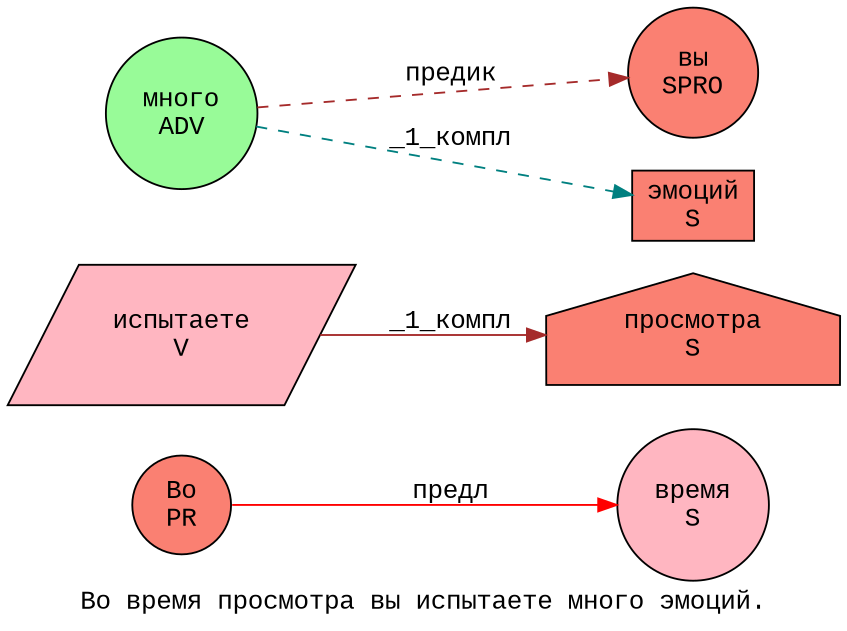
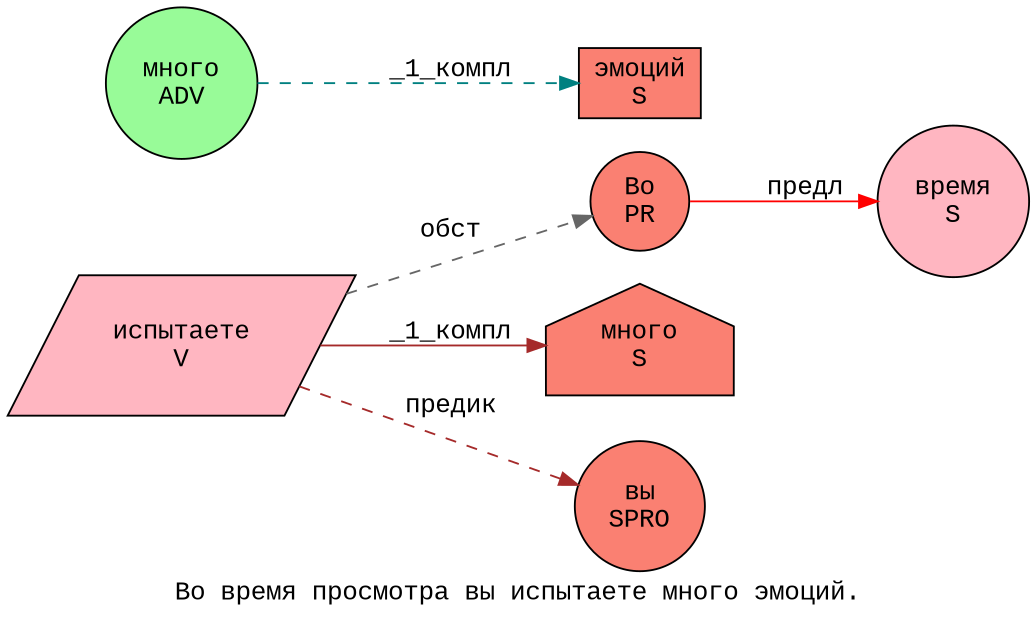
  digraph {
    fontname="Liberation Mono"
    label="Во время просмотра вы испытаете много эмоций."
    rankdir=LR
    node [fillcolor=salmon fontname="Liberation Mono" penwidth=1 shape=circle style=filled]
    edge [color=brown fontname="Liberation Mono" style=dashed]
    n1 [label="Во\nPR"]
    n2 [fillcolor=lightpink label="время\nS"]
-   n3 [label="просмотра\nS" shape=house]
+   n3 [label="много\nS" shape=house]
    n4 [label="вы\nSPRO"]
    n5 [fillcolor=lightpink label="испытаете\nV" shape=parallelogram]
    n6 [fillcolor=palegreen label="много\nADV"]
    n7 [label="эмоций\nS" shape=box]
    n1 -> n2 [color=red label="предл" style=solid]
+   n5 -> n1 [color=gray40 label="обст"]
    n5 -> n3 [label="_1_компл" style=solid]
-   n6 -> n4 [label="предик"]
+   n5 -> n4 [label="предик"]
    n6 -> n7 [color=teal label="_1_компл"]
  }
